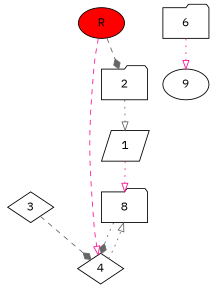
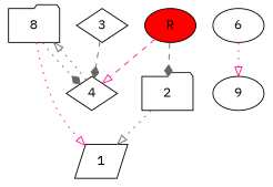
  digraph {
    fontname="IBM Plex Mono"
    node [fontname="IBM Plex Mono" shape=folder]
    edge [arrowhead=onormal color=gray40 fontname="IBM Plex Mono" style=dotted]
    1 [shape=parallelogram]
    8
    4 [shape=diamond]
    2
    3 [shape=diamond]
    9 [shape=ellipse]
-   6
+   6 [shape=ellipse]
    R [fillcolor="#ff0000" shape=ellipse style=filled]
-   1 -> 8 [color=deeppink]
+   8 -> 1 [color=deeppink]
    8 -> 4 [arrowhead=diamond]
    4 -> 8
    2 -> 1
    3 -> 4 [arrowhead=diamond style=dashed]
    6 -> 9 [color=deeppink]
    R -> 4 [color=deeppink style=dashed]
    R -> 2 [arrowhead=diamond style=dashed]
  }
